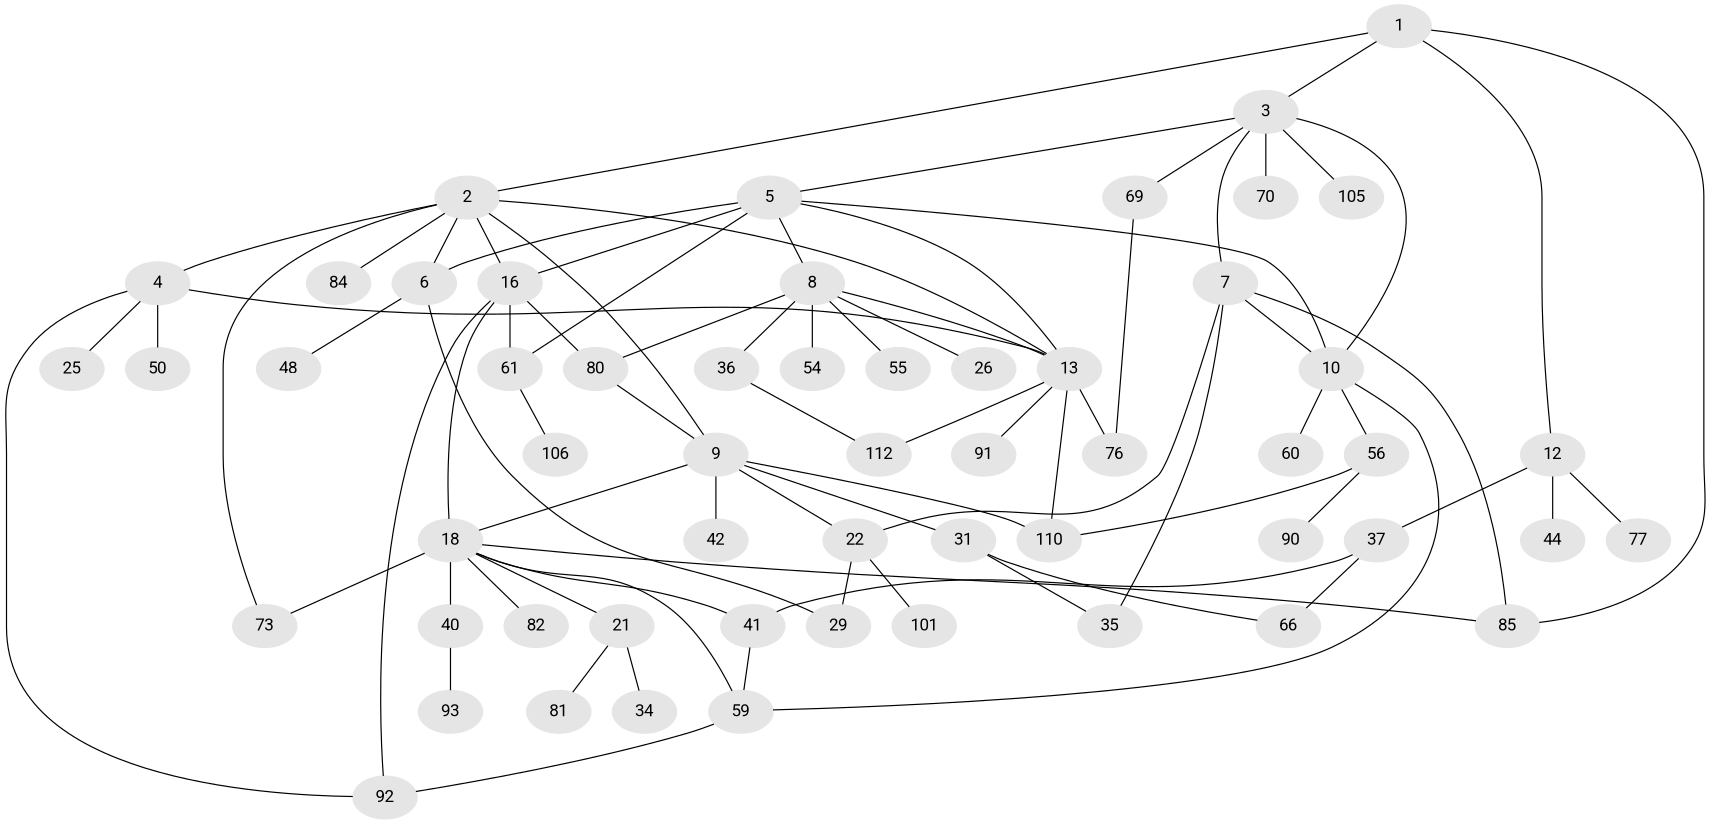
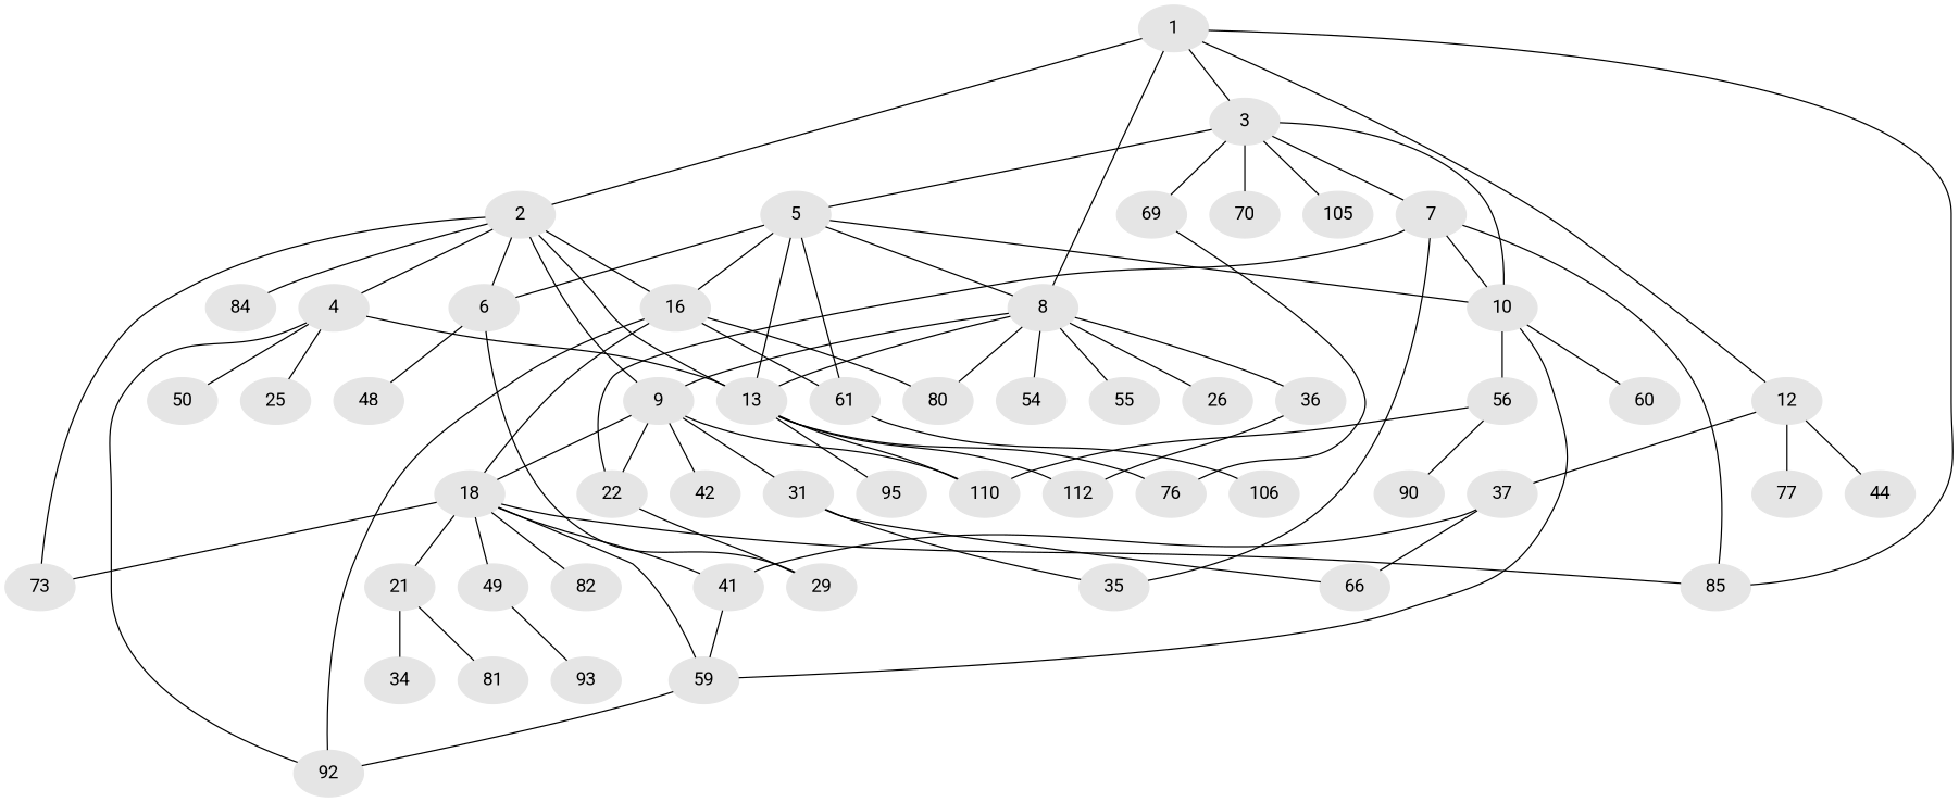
  graph {
    fontname=Roboto
    node [color=gray90 fontname=Roboto style=filled]
    edge [fontname=Roboto]
    1
    2
    3 [super="+67+71"]
    8 [super="+15+27+17+24"]
    12 [super="+30"]
    85
    4 [super="+23+65"]
    6 [super="+46"]
    9 [super="+14"]
    13 [super="+75+100+45"]
    16 [super="+43+49"]
    73
    84
    5 [super="+107+11"]
    7 [super="+64"]
    10 [super="+89+47+33"]
    69 [super="+74"]
    70
    105
    26
    36 [super="+97"]
    54
    55
    80 [super="+103"]
    37
    44
    77
    25
    50 [super="+53"]
    92
    29 [super="+104"]
    48
    22 [super="+99+38"]
    18 [super="+52+20+19"]
    31
    42
    110
    76 [super="+102"]
-   95 [label=91]
+   95
    112
    61
    35
    56 [super="+113"]
    59 [super="+68+108"]
    60 [super="+62"]
    106
-   101
    21
-   40
+   40 [label=49]
    41 [super="+78"]
    82 [super="+87"]
    66 [super="+88+79"]
    90
    34
    81
    93
    1 -- 2
    1 -- 3
+   1 -- 8 [weight=2]
    1 -- 12
    1 -- 85
    2 -- 4
    2 -- 6
    2 -- 9
    2 -- 13
    2 -- 16
    2 -- 73
    2 -- 84
    3 -- 5
    3 -- 7
    3 -- 10
    3 -- 69
    3 -- 70
    3 -- 105
-   80 -- 9
+   8 -- 9
    8 -- 13
    8 -- 26
    8 -- 36
    8 -- 54
    8 -- 55
    8 -- 80
    12 -- 37
    12 -- 44
    12 -- 77
    4 -- 13
    4 -- 25
    4 -- 50
    4 -- 92
    6 -- 29
    6 -- 48
    9 -- 22
    9 -- 18
    9 -- 31
    9 -- 42
    9 -- 110
    13 -- 110 [weight=2]
    13 -- 76
    13 -- 95
    13 -- 112
    16 -- 80
    16 -- 92
    16 -- 18 [weight=2]
    16 -- 61
    5 -- 8
    5 -- 6
    5 -- 13
    5 -- 16 [weight=2]
    5 -- 10
    5 -- 61
    7 -- 85
    7 -- 10
    7 -- 22
    7 -- 35
    10 -- 56
    10 -- 59
    10 -- 60
    69 -- 76
    36 -- 112
    37 -- 41
    37 -- 66
    22 -- 29
-   22 -- 101
    18 -- 85
    18 -- 73
    18 -- 59
    18 -- 21
    18 -- 40
    18 -- 41
    18 -- 82
    31 -- 35
    31 -- 66
    61 -- 106
    56 -- 110
    56 -- 90
    59 -- 92
    21 -- 34
    21 -- 81
    40 -- 93
    41 -- 59
  }
